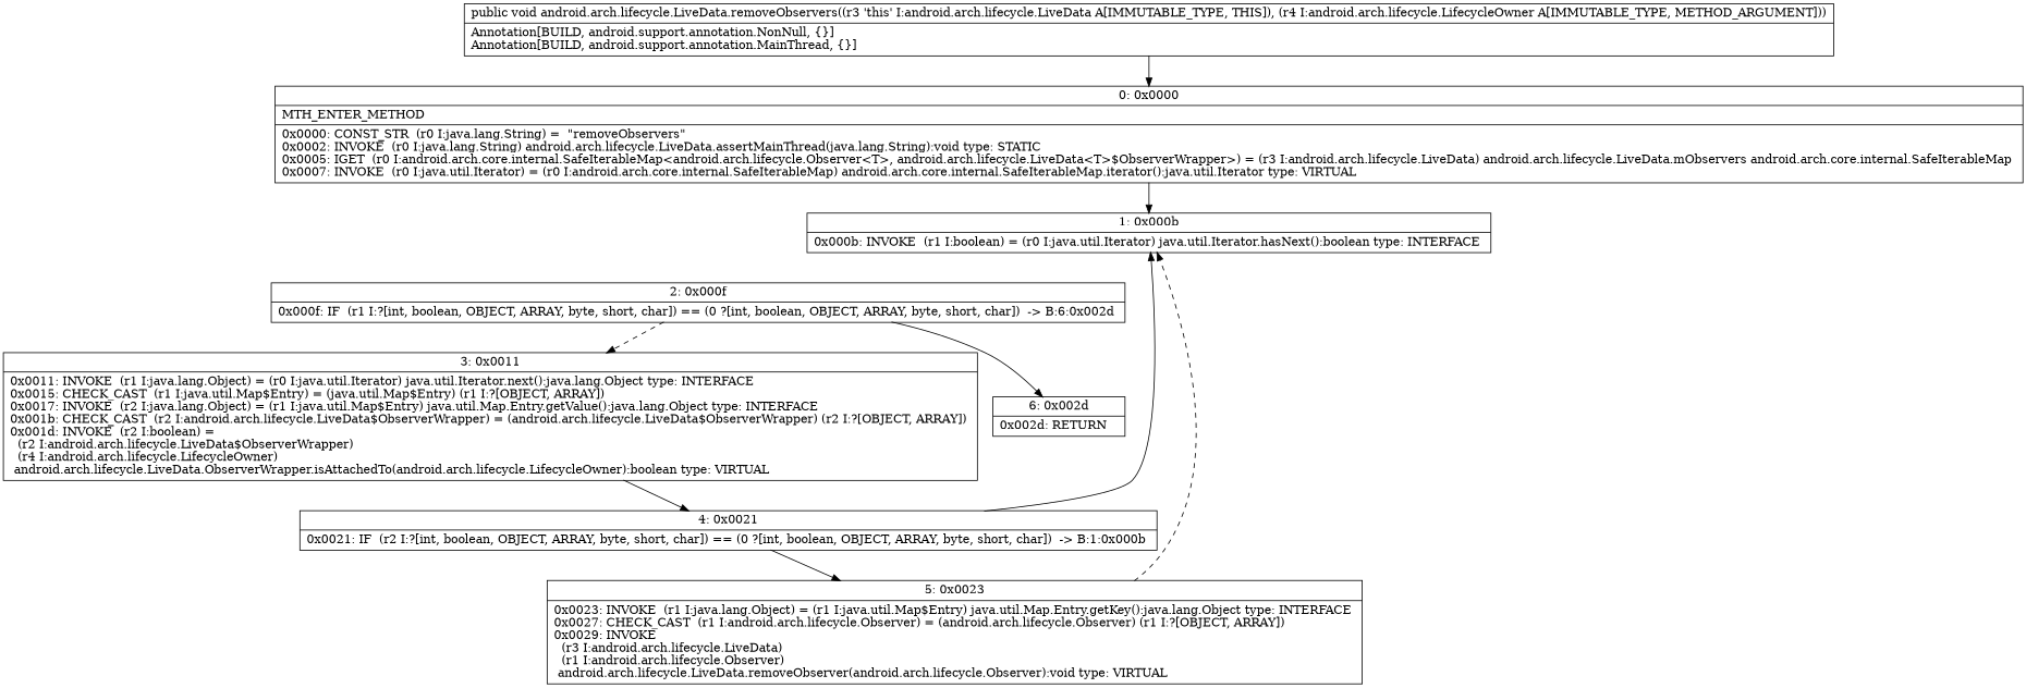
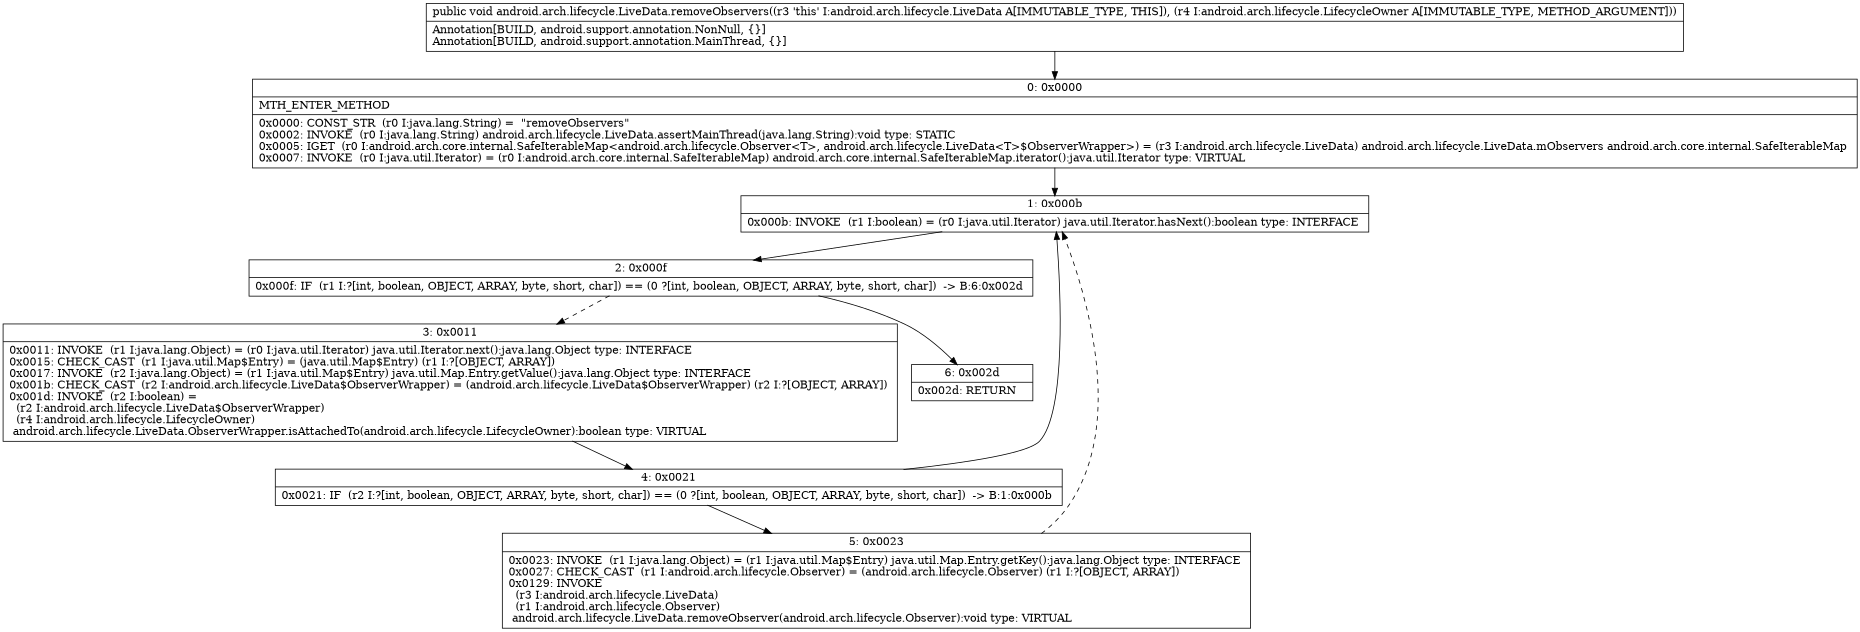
  digraph {
    node [shape=record]
    n1 [label="{0\:\ 0x0000|MTH_ENTER_METHOD\l|0x0000: CONST_STR  (r0 I:java.lang.String) =  \"removeObservers\" \l0x0002: INVOKE  (r0 I:java.lang.String) android.arch.lifecycle.LiveData.assertMainThread(java.lang.String):void type: STATIC \l0x0005: IGET  (r0 I:android.arch.core.internal.SafeIterableMap\<android.arch.lifecycle.Observer\<T\>, android.arch.lifecycle.LiveData\<T\>$ObserverWrapper\>) = (r3 I:android.arch.lifecycle.LiveData) android.arch.lifecycle.LiveData.mObservers android.arch.core.internal.SafeIterableMap \l0x0007: INVOKE  (r0 I:java.util.Iterator) = (r0 I:android.arch.core.internal.SafeIterableMap) android.arch.core.internal.SafeIterableMap.iterator():java.util.Iterator type: VIRTUAL \l}"]
    n2 [label="{1\:\ 0x000b|0x000b: INVOKE  (r1 I:boolean) = (r0 I:java.util.Iterator) java.util.Iterator.hasNext():boolean type: INTERFACE \l}"]
    n3 [label="{2\:\ 0x000f|0x000f: IF  (r1 I:?[int, boolean, OBJECT, ARRAY, byte, short, char]) == (0 ?[int, boolean, OBJECT, ARRAY, byte, short, char])  \-\> B:6:0x002d \l}"]
    n4 [label="{3\:\ 0x0011|0x0011: INVOKE  (r1 I:java.lang.Object) = (r0 I:java.util.Iterator) java.util.Iterator.next():java.lang.Object type: INTERFACE \l0x0015: CHECK_CAST  (r1 I:java.util.Map$Entry) = (java.util.Map$Entry) (r1 I:?[OBJECT, ARRAY]) \l0x0017: INVOKE  (r2 I:java.lang.Object) = (r1 I:java.util.Map$Entry) java.util.Map.Entry.getValue():java.lang.Object type: INTERFACE \l0x001b: CHECK_CAST  (r2 I:android.arch.lifecycle.LiveData$ObserverWrapper) = (android.arch.lifecycle.LiveData$ObserverWrapper) (r2 I:?[OBJECT, ARRAY]) \l0x001d: INVOKE  (r2 I:boolean) = \l  (r2 I:android.arch.lifecycle.LiveData$ObserverWrapper)\l  (r4 I:android.arch.lifecycle.LifecycleOwner)\l android.arch.lifecycle.LiveData.ObserverWrapper.isAttachedTo(android.arch.lifecycle.LifecycleOwner):boolean type: VIRTUAL \l}"]
    n5 [label="{6\:\ 0x002d|0x002d: RETURN   \l}"]
    n6 [label="{4\:\ 0x0021|0x0021: IF  (r2 I:?[int, boolean, OBJECT, ARRAY, byte, short, char]) == (0 ?[int, boolean, OBJECT, ARRAY, byte, short, char])  \-\> B:1:0x000b \l}"]
-   n7 [label="{5\:\ 0x0023|0x0023: INVOKE  (r1 I:java.lang.Object) = (r1 I:java.util.Map$Entry) java.util.Map.Entry.getKey():java.lang.Object type: INTERFACE \l0x0027: CHECK_CAST  (r1 I:android.arch.lifecycle.Observer) = (android.arch.lifecycle.Observer) (r1 I:?[OBJECT, ARRAY]) \l0x0029: INVOKE  \l  (r3 I:android.arch.lifecycle.LiveData)\l  (r1 I:android.arch.lifecycle.Observer)\l android.arch.lifecycle.LiveData.removeObserver(android.arch.lifecycle.Observer):void type: VIRTUAL \l}"]
+   n7 [label="{5\:\ 0x0023|0x0023: INVOKE  (r1 I:java.lang.Object) = (r1 I:java.util.Map$Entry) java.util.Map.Entry.getKey():java.lang.Object type: INTERFACE \l0x0027: CHECK_CAST  (r1 I:android.arch.lifecycle.Observer) = (android.arch.lifecycle.Observer) (r1 I:?[OBJECT, ARRAY]) \l0x0129: INVOKE  \l  (r3 I:android.arch.lifecycle.LiveData)\l  (r1 I:android.arch.lifecycle.Observer)\l android.arch.lifecycle.LiveData.removeObserver(android.arch.lifecycle.Observer):void type: VIRTUAL \l}"]
    n8 [label="{public void android.arch.lifecycle.LiveData.removeObservers((r3 'this' I:android.arch.lifecycle.LiveData A[IMMUTABLE_TYPE, THIS]), (r4 I:android.arch.lifecycle.LifecycleOwner A[IMMUTABLE_TYPE, METHOD_ARGUMENT]))  | Annotation[BUILD, android.support.annotation.NonNull, \{\}]\lAnnotation[BUILD, android.support.annotation.MainThread, \{\}]\l}"]
    n1 -> n2
+   n2 -> n3
    n3 -> n4 [style=dashed]
    n3 -> n5
    n4 -> n6
    n6 -> n2
    n6 -> n7 [style=solid]
    n7 -> n2 [style=dashed]
    n8 -> n1
  }
